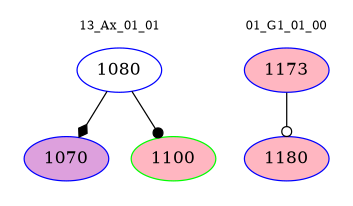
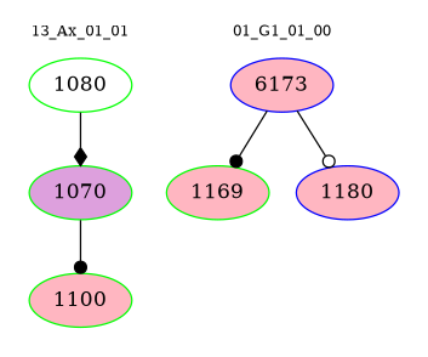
  digraph {
    node [color=blue fillcolor=lightpink style=filled]
    edge [arrowhead=dot color=black]
-   n1 [fillcolor=white label=1080]
-   n2 [fillcolor=plum label=1070]
+   n1 [color=green fillcolor=white label=1080]
+   n2 [color=green fillcolor=plum label=1070]
    n3 [color=green label=1100]
-   n4 [label=1173]
+   n4 [label=6173]
+   n5 [color=green label=1169]
    n6 [label=1180]
    subgraph cluster_1 {
      color=white
      fontsize=10
      label="13_Ax_01_01"
      n1
      n2
      n3
    }
    subgraph cluster_2 {
      color=white
      fontsize=10
      label="01_G1_01_00"
      n4
+     n5
      n6
    }
    n1 -> n2 [arrowhead=diamond]
-   n1 -> n3
+   n2 -> n3
+   n4 -> n5
    n4 -> n6 [arrowhead=odot]
  }
